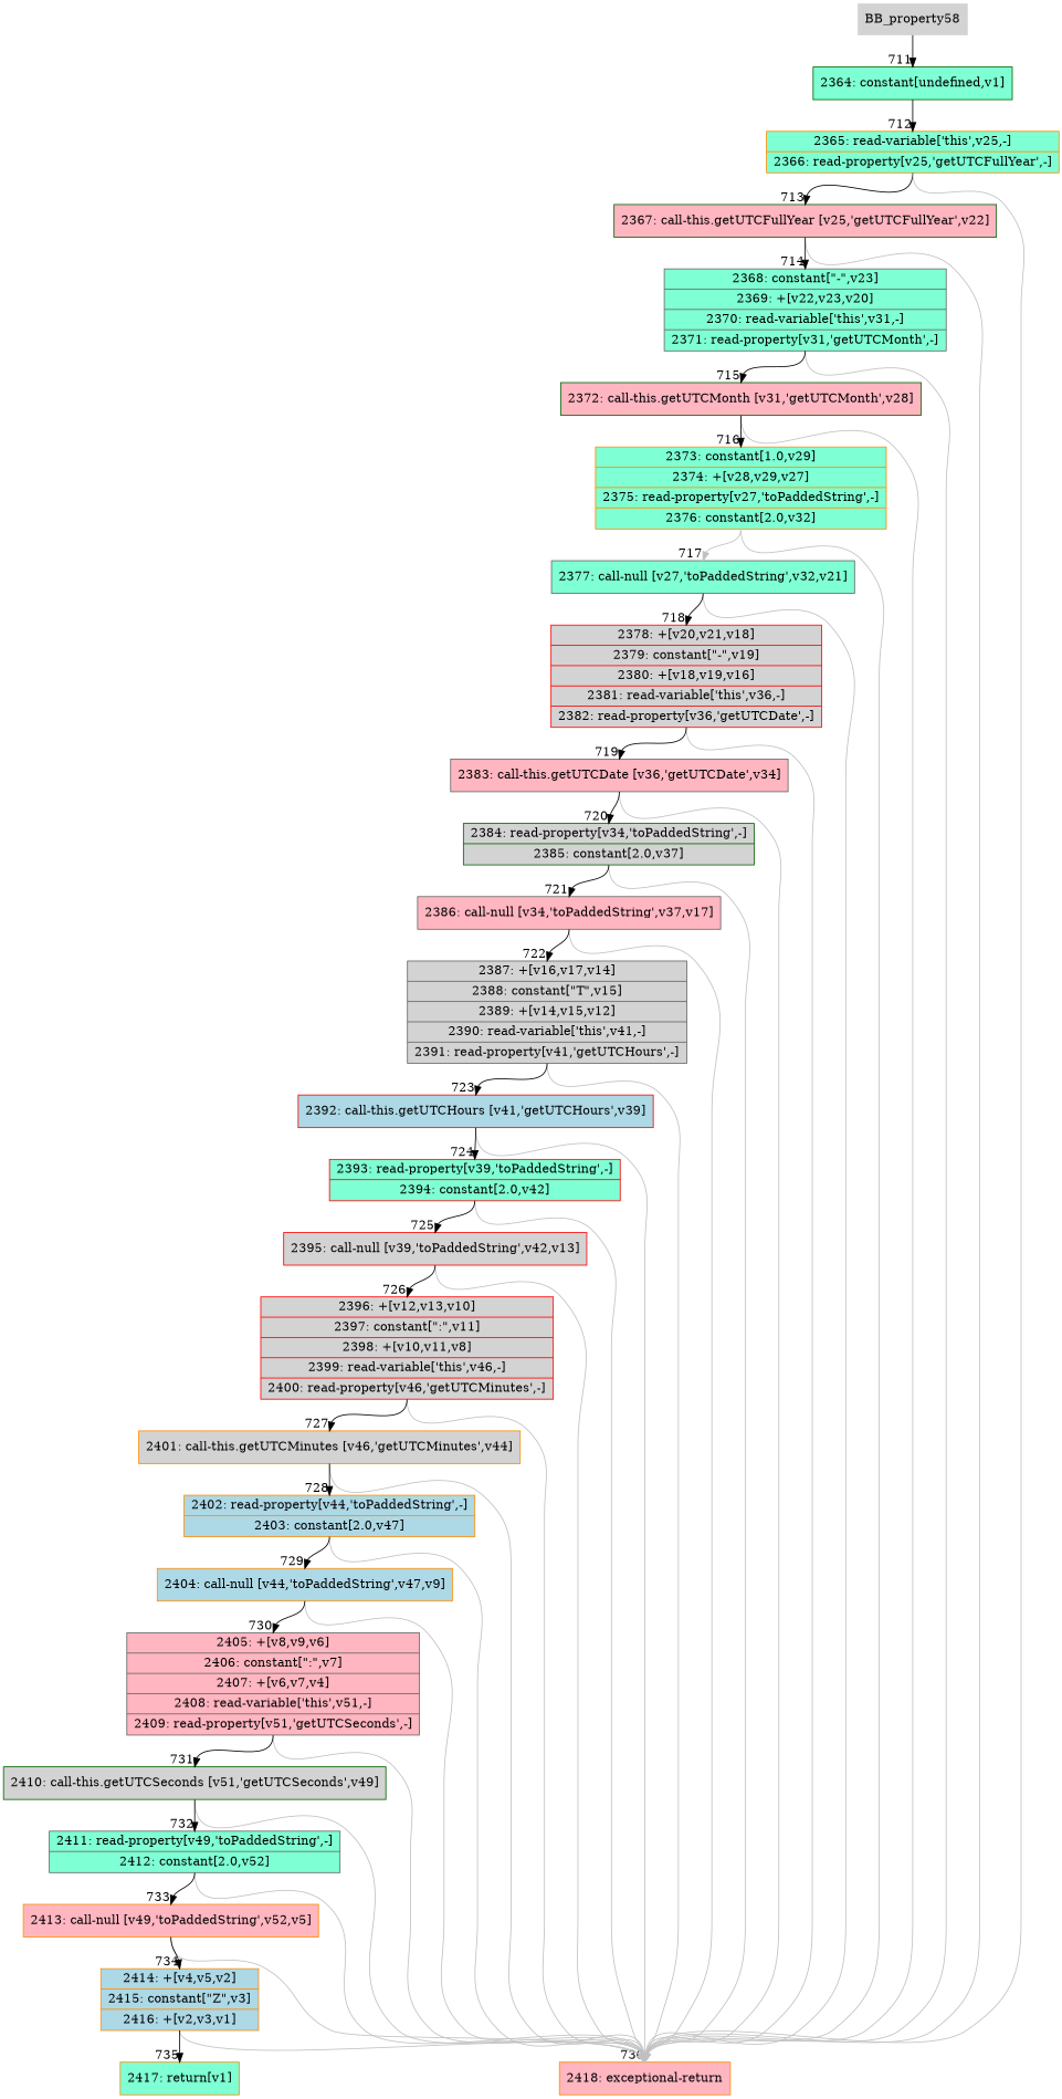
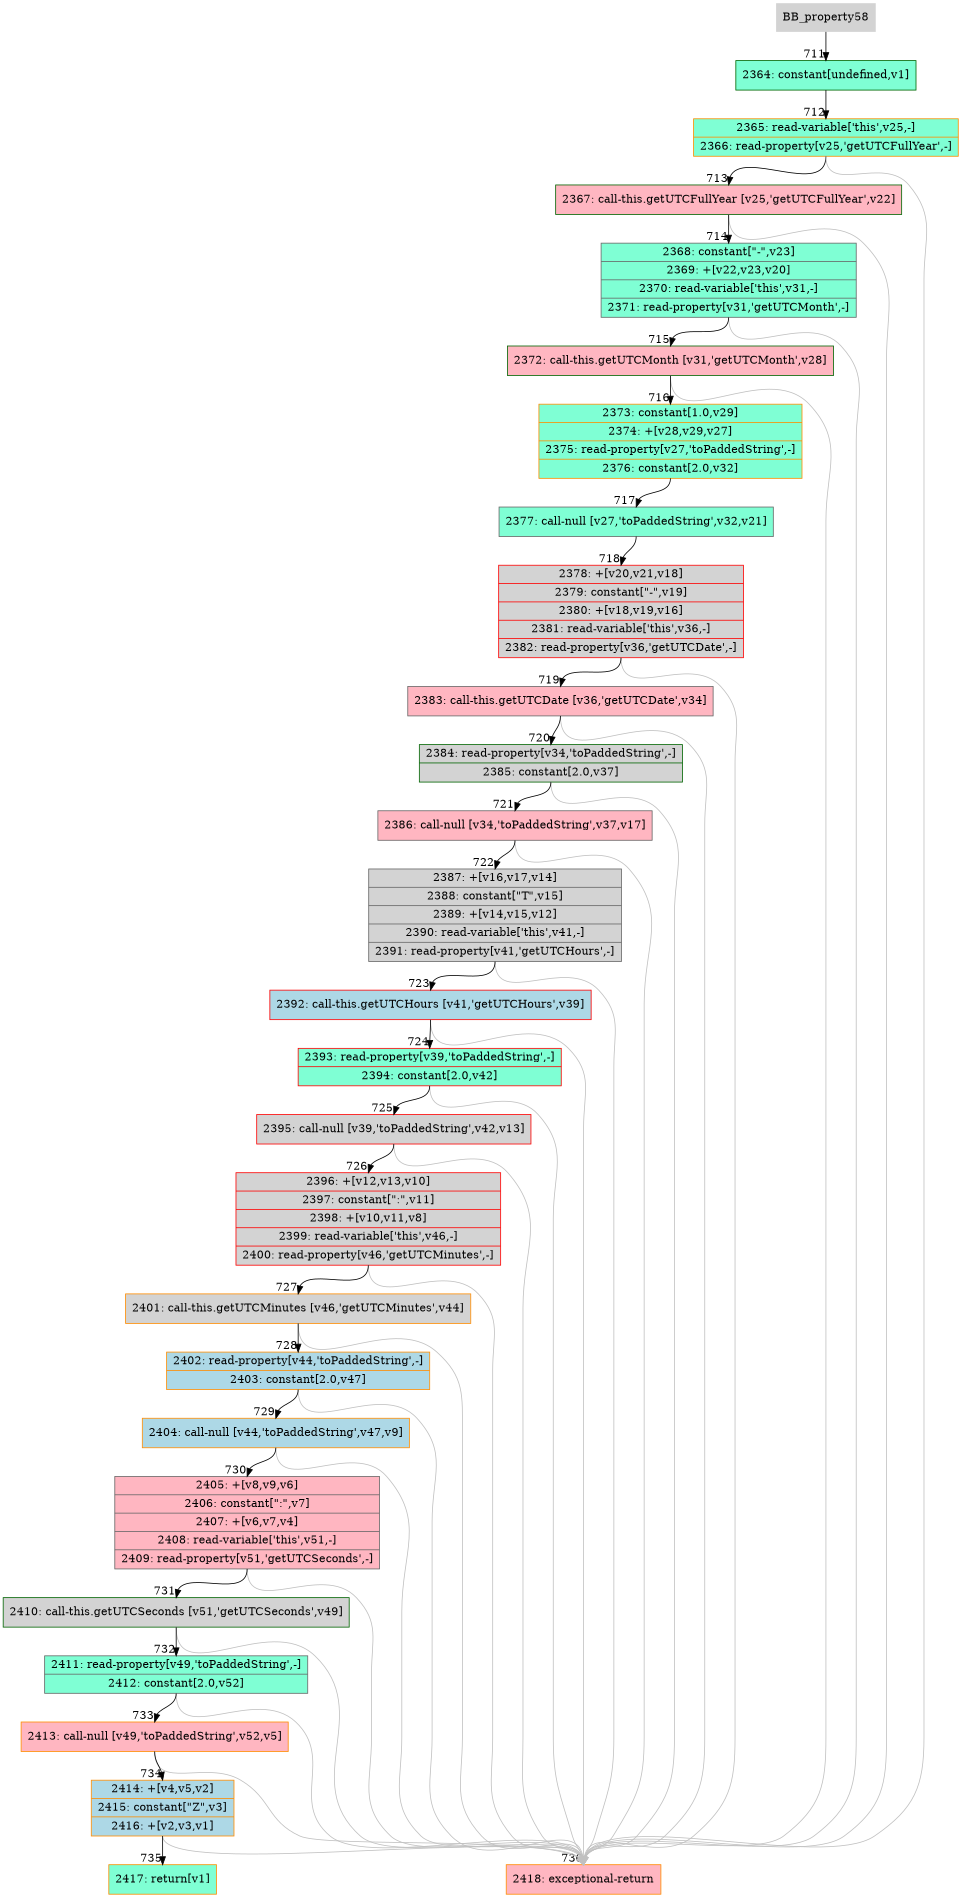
  digraph {
    rankdir=TD
    node [color=darkorange fillcolor=lightgrey shape=record style=filled]
    edge [headport=n tailport=s]
    n1 [color=gray40 label=BB_property58 shape=none]
    n2 [color=darkgreen fillcolor=aquamarine label="{2364: constant[undefined,v1]}"]
    n3 [fillcolor=aquamarine label="{2365: read-variable['this',v25,-]|2366: read-property[v25,'getUTCFullYear',-]}"]
    n4 [color=darkgreen fillcolor=lightpink label="{2367: call-this.getUTCFullYear [v25,'getUTCFullYear',v22]}"]
    n5 [fillcolor=lightpink label="{2418: exceptional-return}"]
    n6 [color=gray40 fillcolor=aquamarine label="{2368: constant[\"-\",v23]|2369: +[v22,v23,v20]|2370: read-variable['this',v31,-]|2371: read-property[v31,'getUTCMonth',-]}"]
    n7 [color=darkgreen fillcolor=lightpink label="{2372: call-this.getUTCMonth [v31,'getUTCMonth',v28]}"]
    n8 [fillcolor=aquamarine label="{2373: constant[1.0,v29]|2374: +[v28,v29,v27]|2375: read-property[v27,'toPaddedString',-]|2376: constant[2.0,v32]}"]
    n9 [color=gray40 fillcolor=aquamarine label="{2377: call-null [v27,'toPaddedString',v32,v21]}"]
    n10 [color=red label="{2378: +[v20,v21,v18]|2379: constant[\"-\",v19]|2380: +[v18,v19,v16]|2381: read-variable['this',v36,-]|2382: read-property[v36,'getUTCDate',-]}"]
    n11 [color=gray40 fillcolor=lightpink label="{2383: call-this.getUTCDate [v36,'getUTCDate',v34]}"]
    n12 [color=darkgreen label="{2384: read-property[v34,'toPaddedString',-]|2385: constant[2.0,v37]}"]
    n13 [color=gray40 fillcolor=lightpink label="{2386: call-null [v34,'toPaddedString',v37,v17]}"]
    n14 [color=gray40 label="{2387: +[v16,v17,v14]|2388: constant[\"T\",v15]|2389: +[v14,v15,v12]|2390: read-variable['this',v41,-]|2391: read-property[v41,'getUTCHours',-]}"]
    n15 [color=red fillcolor=lightblue label="{2392: call-this.getUTCHours [v41,'getUTCHours',v39]}"]
    n16 [color=red fillcolor=aquamarine label="{2393: read-property[v39,'toPaddedString',-]|2394: constant[2.0,v42]}"]
    n17 [color=red label="{2395: call-null [v39,'toPaddedString',v42,v13]}"]
    n18 [color=red label="{2396: +[v12,v13,v10]|2397: constant[\":\",v11]|2398: +[v10,v11,v8]|2399: read-variable['this',v46,-]|2400: read-property[v46,'getUTCMinutes',-]}"]
    n19 [label="{2401: call-this.getUTCMinutes [v46,'getUTCMinutes',v44]}"]
    n20 [fillcolor=lightblue label="{2402: read-property[v44,'toPaddedString',-]|2403: constant[2.0,v47]}"]
    n21 [fillcolor=lightblue label="{2404: call-null [v44,'toPaddedString',v47,v9]}"]
    n22 [color=gray40 fillcolor=lightpink label="{2405: +[v8,v9,v6]|2406: constant[\":\",v7]|2407: +[v6,v7,v4]|2408: read-variable['this',v51,-]|2409: read-property[v51,'getUTCSeconds',-]}"]
    n23 [color=darkgreen label="{2410: call-this.getUTCSeconds [v51,'getUTCSeconds',v49]}"]
    n24 [color=gray40 fillcolor=aquamarine label="{2411: read-property[v49,'toPaddedString',-]|2412: constant[2.0,v52]}"]
    n25 [fillcolor=lightpink label="{2413: call-null [v49,'toPaddedString',v52,v5]}"]
    n26 [fillcolor=lightblue label="{2414: +[v4,v5,v2]|2415: constant[\"Z\",v3]|2416: +[v2,v3,v1]}"]
    n27 [fillcolor=aquamarine label="{2417: return[v1]}"]
    n1 -> n2 [headlabel="    711"]
    n2 -> n3 [headlabel="      712"]
    n3 -> n4 [headlabel="      713"]
    n3 -> n5 [color=gray headlabel="      736"]
    n4 -> n5 [color=gray]
    n4 -> n6 [headlabel="      714"]
    n6 -> n5 [color=gray]
    n6 -> n7 [headlabel="      715"]
    n7 -> n5 [color=gray]
    n7 -> n8 [headlabel="      716"]
-   n8 -> n5 [color=gray]
-   n8 -> n9 [headlabel="      717" color=gray]
-   n9 -> n5 [color=gray]
+   n8 -> n9 [headlabel="      717"]
    n9 -> n10 [headlabel="      718"]
    n10 -> n5 [color=gray]
    n10 -> n11 [headlabel="      719"]
    n11 -> n5 [color=gray]
    n11 -> n12 [headlabel="      720"]
    n12 -> n5 [color=gray]
    n12 -> n13 [headlabel="      721"]
    n13 -> n5 [color=gray]
    n13 -> n14 [headlabel="      722"]
    n14 -> n5 [color=gray]
    n14 -> n15 [headlabel="      723"]
    n15 -> n5 [color=gray]
    n15 -> n16 [headlabel="      724"]
    n16 -> n5 [color=gray]
    n16 -> n17 [headlabel="      725"]
    n17 -> n5 [color=gray]
    n17 -> n18 [headlabel="      726"]
    n18 -> n5 [color=gray]
    n18 -> n19 [headlabel="      727"]
    n19 -> n5 [color=gray]
    n19 -> n20 [headlabel="      728"]
    n20 -> n5 [color=gray]
    n20 -> n21 [headlabel="      729"]
    n21 -> n5 [color=gray]
    n21 -> n22 [headlabel="      730"]
    n22 -> n5 [color=gray]
    n22 -> n23 [headlabel="      731"]
    n23 -> n5 [color=gray]
    n23 -> n24 [headlabel="      732"]
    n24 -> n5 [color=gray]
    n24 -> n25 [headlabel="      733"]
    n25 -> n5 [color=gray]
    n25 -> n26 [headlabel="      734"]
    n26 -> n5 [color=gray]
    n26 -> n27 [headlabel="      735"]
  }
